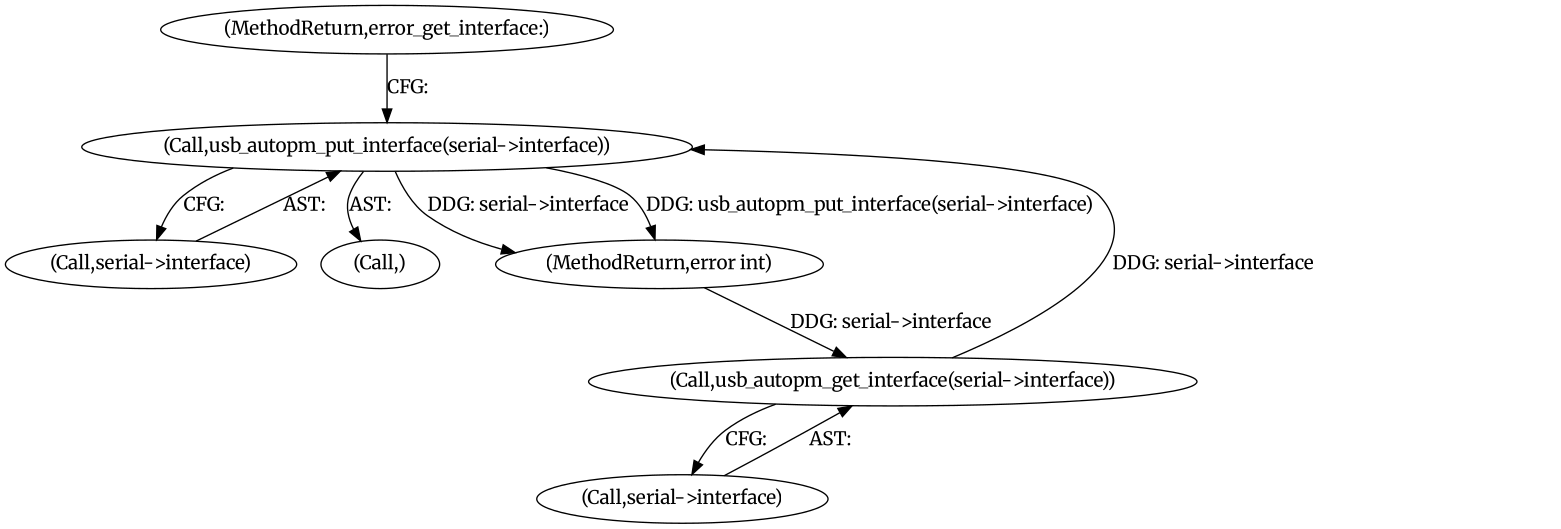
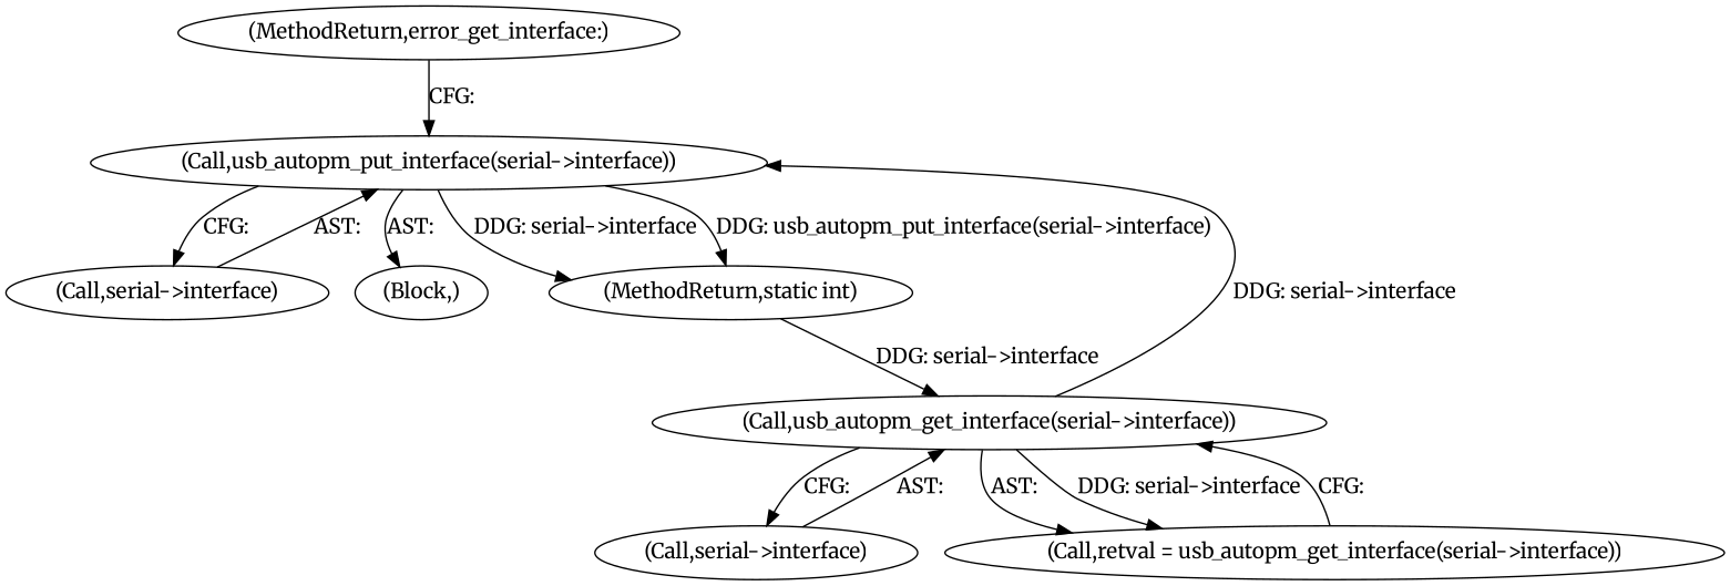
  digraph {
    fontname=Merriweather
    node [fontname=Merriweather]
    edge [fontname=Merriweather]
    n1 [label="(Call,usb_autopm_put_interface(serial->interface))"]
    n2 [label="(Call,serial->interface)"]
-   n3 [label="(Call,)"]
-   n4 [label="(MethodReturn,error int)"]
+   n3 [label="(Block,)"]
+   n4 [label="(MethodReturn,static int)"]
    n5 [label="(Call,usb_autopm_get_interface(serial->interface))"]
    n6 [label="(Call,serial->interface)"]
+   n7 [label="(Call,retval = usb_autopm_get_interface(serial->interface))"]
    n8 [label="(MethodReturn,error_get_interface:)"]
    n1 -> n2 [label="CFG: "]
    n1 -> n3 [label="AST: "]
    n1 -> n4 [label="DDG: serial->interface"]
    n1 -> n4 [label="DDG: usb_autopm_put_interface(serial->interface)"]
    n2 -> n1 [label="AST: "]
    n4 -> n5 [label="DDG: serial->interface"]
    n5 -> n1 [label="DDG: serial->interface"]
    n5 -> n6 [label="CFG: "]
+   n5 -> n7 [label="AST: "]
+   n5 -> n7 [label="DDG: serial->interface"]
    n6 -> n5 [label="AST: "]
+   n7 -> n5 [label="CFG: "]
    n8 -> n1 [label="CFG: "]
  }
